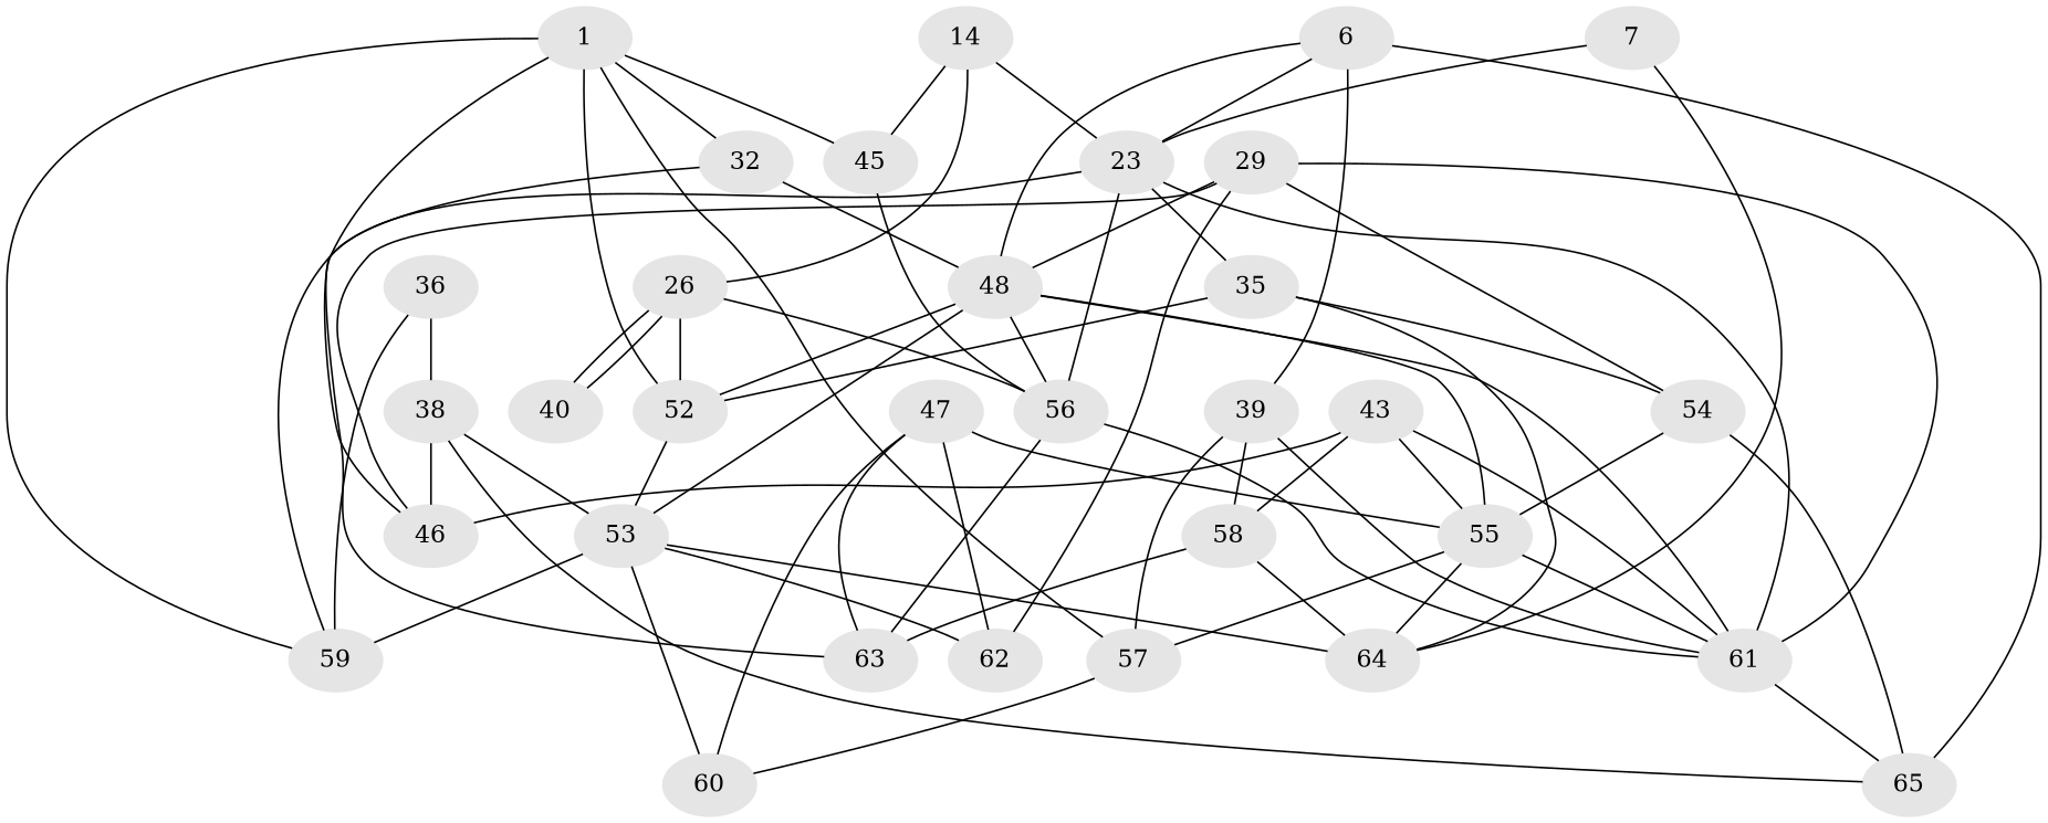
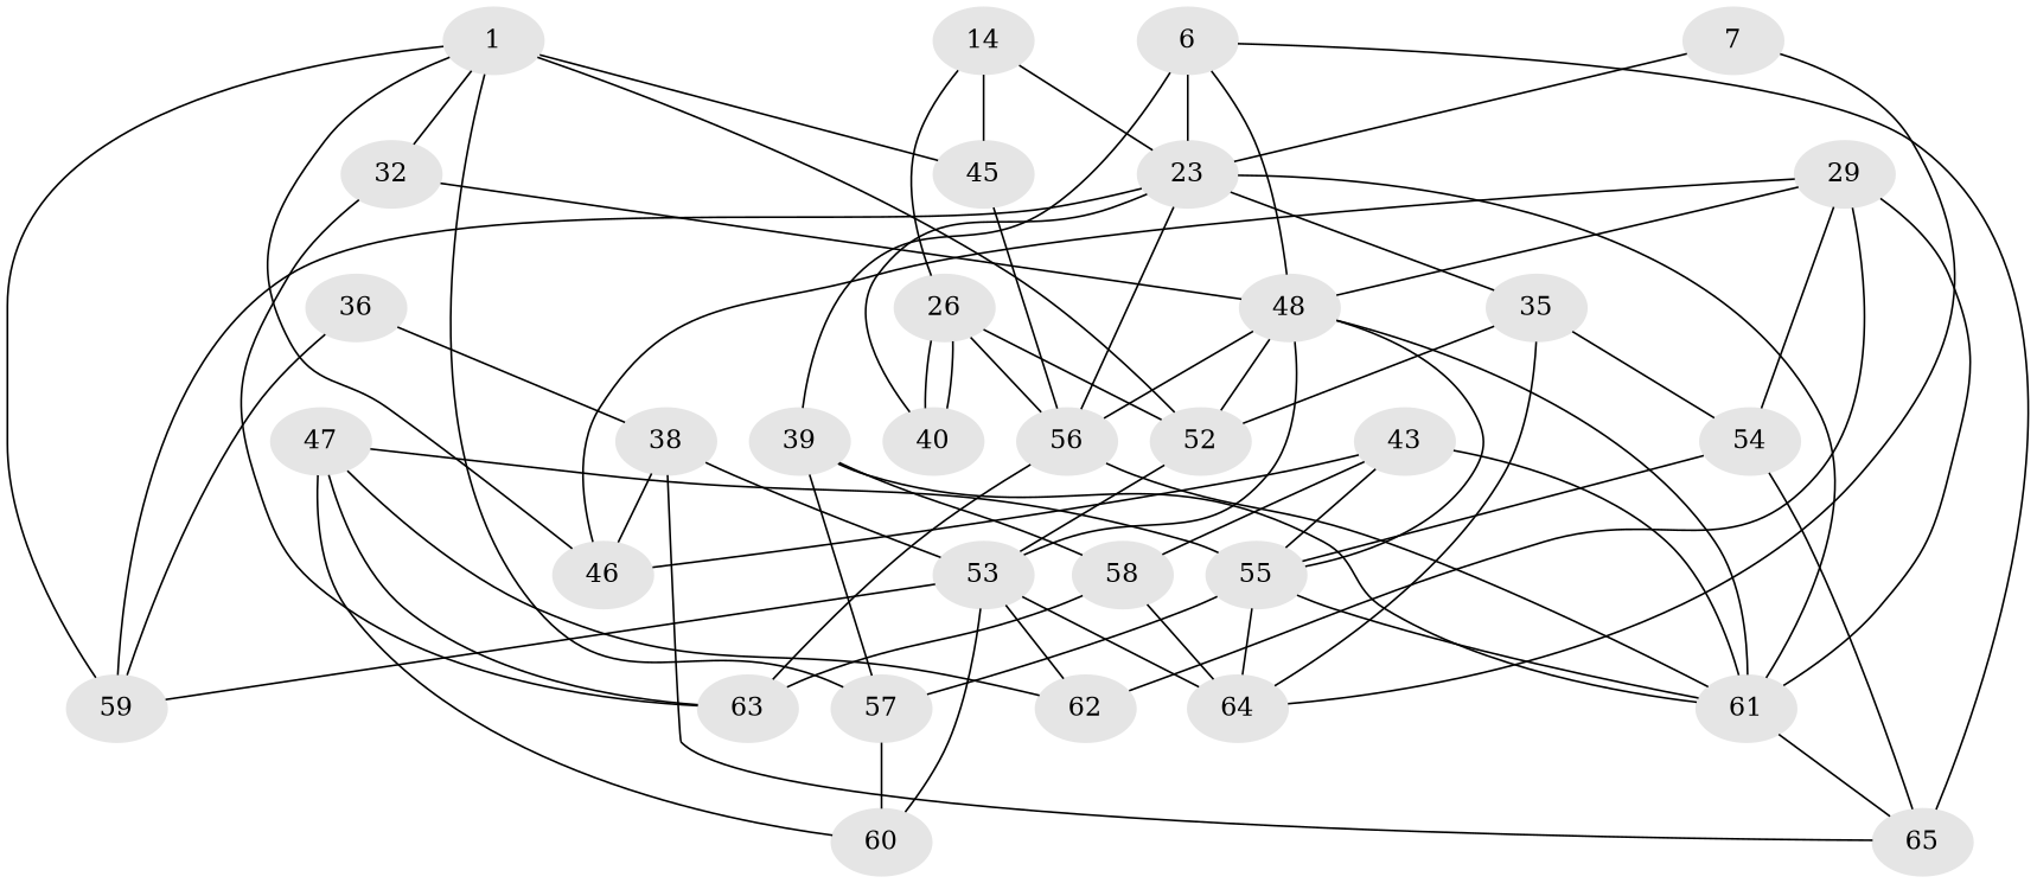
  graph {
    node [color=gray90 style=filled]
    32 [super="+4"]
    48 [super="+19+33+31"]
    63 [super="+21"]
    1
    45 [super="+18"]
    46 [super="+11"]
    52 [super="+34"]
    57 [super="+51"]
    59
    56 [super="+49+28"]
    53 [super="+50"]
    60 [super="+12"]
    23 [super="+3+5"]
    35
    40
    61 [super="+41+44"]
    6
    39 [super="+30"]
    65 [super="+25+42"]
    58 [super="+13"]
    55
    7
    64 [super="+37"]
    14
    26
    54 [super="+8"]
    29 [super="+22+20"]
    62 [super="+16"]
    38 [super="+15"]
    36
    43 [super="+10"]
    47 [super="+24+9"]
    32 -- 48 [weight=2]
    32 -- 63 [weight=2]
    48 -- 52
    48 -- 56 [weight=2]
    48 -- 53
    48 -- 61
    48 -- 55
    1 -- 32
    1 -- 45
    1 -- 46
    1 -- 52 [weight=2]
    1 -- 57
    1 -- 59
    45 -- 56
    52 -- 53
    57 -- 60
    56 -- 63 [weight=2]
    56 -- 61
    53 -- 59 [weight=2]
    53 -- 60 [weight=2]
    53 -- 64
    53 -- 62
    23 -- 59
    23 -- 56 [weight=2]
    23 -- 35
+   23 -- 40
    23 -- 61
    35 -- 52
    35 -- 64
    35 -- 54
    61 -- 65
    6 -- 48
    6 -- 23
    6 -- 39 [weight=2]
    6 -- 65
    39 -- 57 [weight=2]
    39 -- 61
    39 -- 58
    58 -- 63
    58 -- 64 [weight=2]
    55 -- 57
    55 -- 61
    55 -- 64
    7 -- 23
    7 -- 64
    14 -- 45 [weight=2]
    14 -- 23 [weight=2]
    14 -- 26
    26 -- 52
    26 -- 56 [weight=3]
    26 -- 40
    26 -- 40
    54 -- 65 [weight=2]
    54 -- 55 [weight=2]
    29 -- 48
    29 -- 46
    29 -- 61
    29 -- 54
    29 -- 62 [weight=2]
    38 -- 46
    38 -- 53 [weight=2]
    38 -- 65
    36 -- 59
    36 -- 38
    43 -- 46
    43 -- 61
    43 -- 58
    43 -- 55 [weight=2]
    47 -- 63
    47 -- 60 [weight=2]
    47 -- 55 [weight=2]
    47 -- 62 [weight=2]
  }
